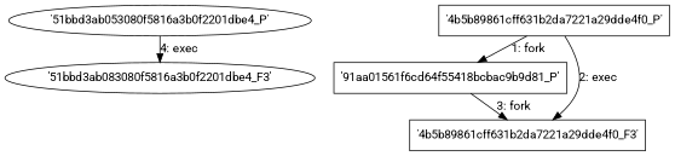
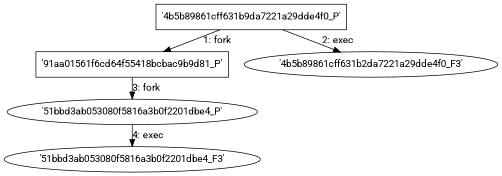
  digraph {
    engine=neato
    fixedsize=false
    fontname=Roboto
    fontsize=10
    nodesep=0.3
    rankdir=TB
    ranksep=0
    splines=true
    node [fontname=Roboto node_type=Process shape=ellipse]
    edge [fontname=Roboto]
    "'51bbd3ab053080f5816a3b0f2201dbe4_P'"
    "'91aa01561f6cd64f55418bcbac9b9d81_P'" [shape=box]
-   "'4b5b89861cff631b2da7221a29dde4f0_P'" [shape=box]
-   "'4b5b89861cff631b2da7221a29dde4f0_F3'" [node_type=File shape=box]
-   "'51bbd3ab053080f5816a3b0f2201dbe4_F3'" [node_type=File label="'51bbd3ab083080f5816a3b0f2201dbe4_F3'"]
+   "'4b5b89861cff631b2da7221a29dde4f0_P'" [shape=box label="'4b5b89861cff631b9da7221a29dde4f0_P'"]
+   "'4b5b89861cff631b2da7221a29dde4f0_F3'" [node_type=File]
+   "'51bbd3ab053080f5816a3b0f2201dbe4_F3'" [node_type=File]
    "'51bbd3ab053080f5816a3b0f2201dbe4_P'" -> "'51bbd3ab053080f5816a3b0f2201dbe4_F3'" [label="4: exec"]
-   "'91aa01561f6cd64f55418bcbac9b9d81_P'" -> "'4b5b89861cff631b2da7221a29dde4f0_F3'" [label="3: fork"]
+   "'91aa01561f6cd64f55418bcbac9b9d81_P'" -> "'51bbd3ab053080f5816a3b0f2201dbe4_P'" [label="3: fork"]
    "'4b5b89861cff631b2da7221a29dde4f0_P'" -> "'91aa01561f6cd64f55418bcbac9b9d81_P'" [label="1: fork"]
    "'4b5b89861cff631b2da7221a29dde4f0_P'" -> "'4b5b89861cff631b2da7221a29dde4f0_F3'" [label="2: exec"]
  }
